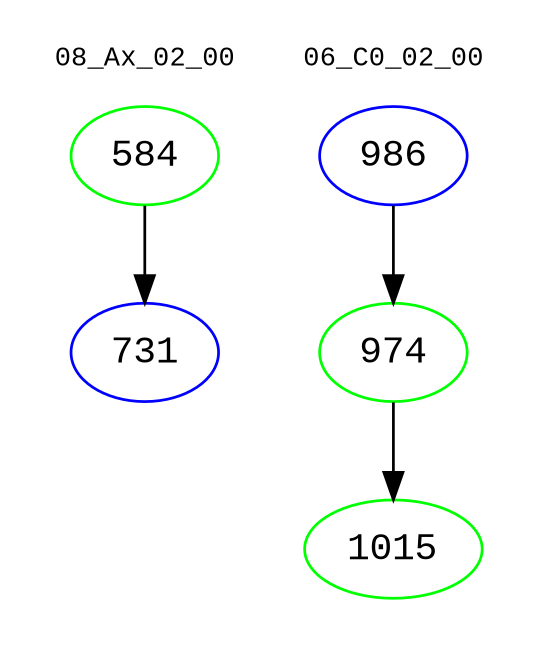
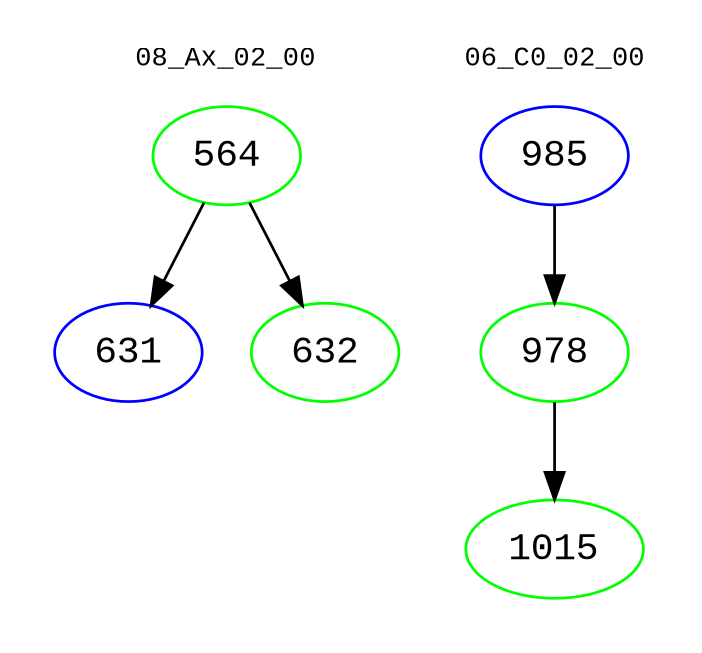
  digraph {
    fontname="Liberation Mono"
    node [color=green fontname="Liberation Mono"]
    edge [color=black fontname="Liberation Mono"]
-   n1 [label=584]
-   n2 [color=blue label=731]
-   n4 [label=974]
-   n5 [color=blue label=986]
+   n1 [label=564]
+   n2 [color=blue label=631]
+   n3 [label=632]
+   n4 [label=978]
+   n5 [color=blue label=985]
    n6 [label=1015]
    subgraph cluster_1 {
      color=white
      fontsize=10
      label="08_Ax_02_00"
      n1
      n2
+     n3
    }
    subgraph cluster_2 {
      color=white
      fontsize=10
      label="06_C0_02_00"
      n4
      n5
      n6
    }
    n1 -> n2
+   n1 -> n3
    n4 -> n6
    n5 -> n4
  }
